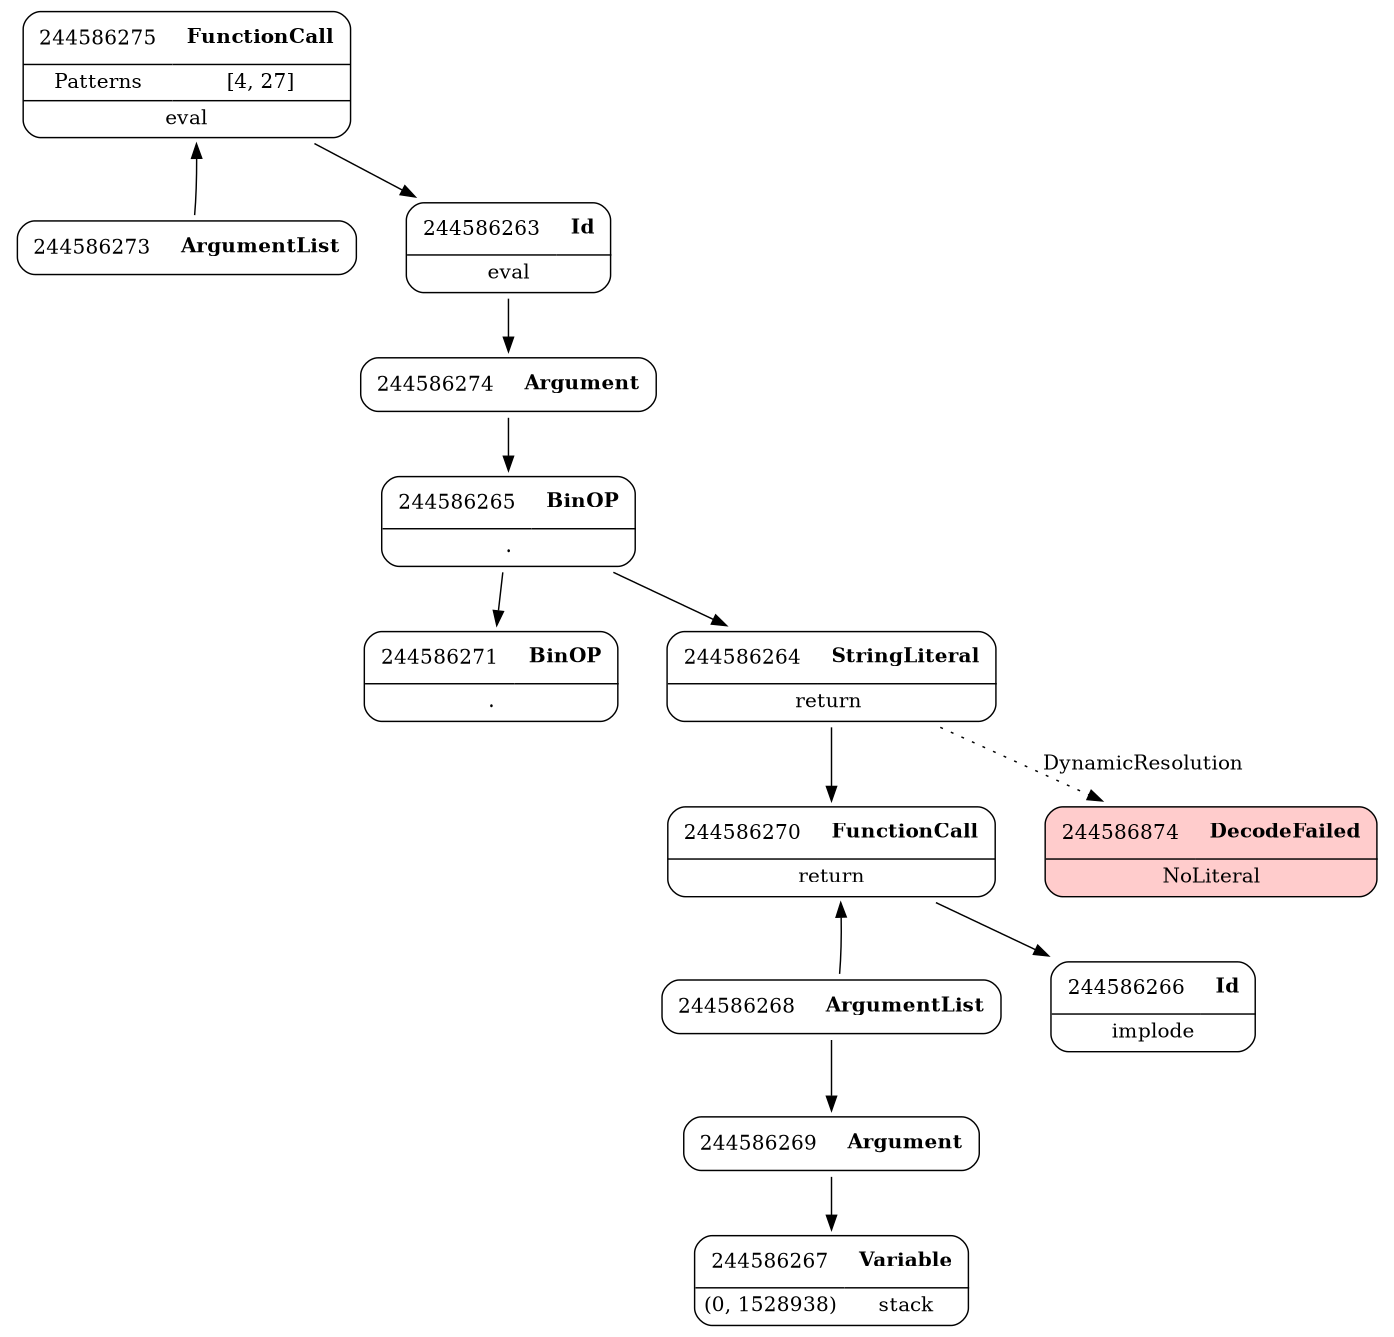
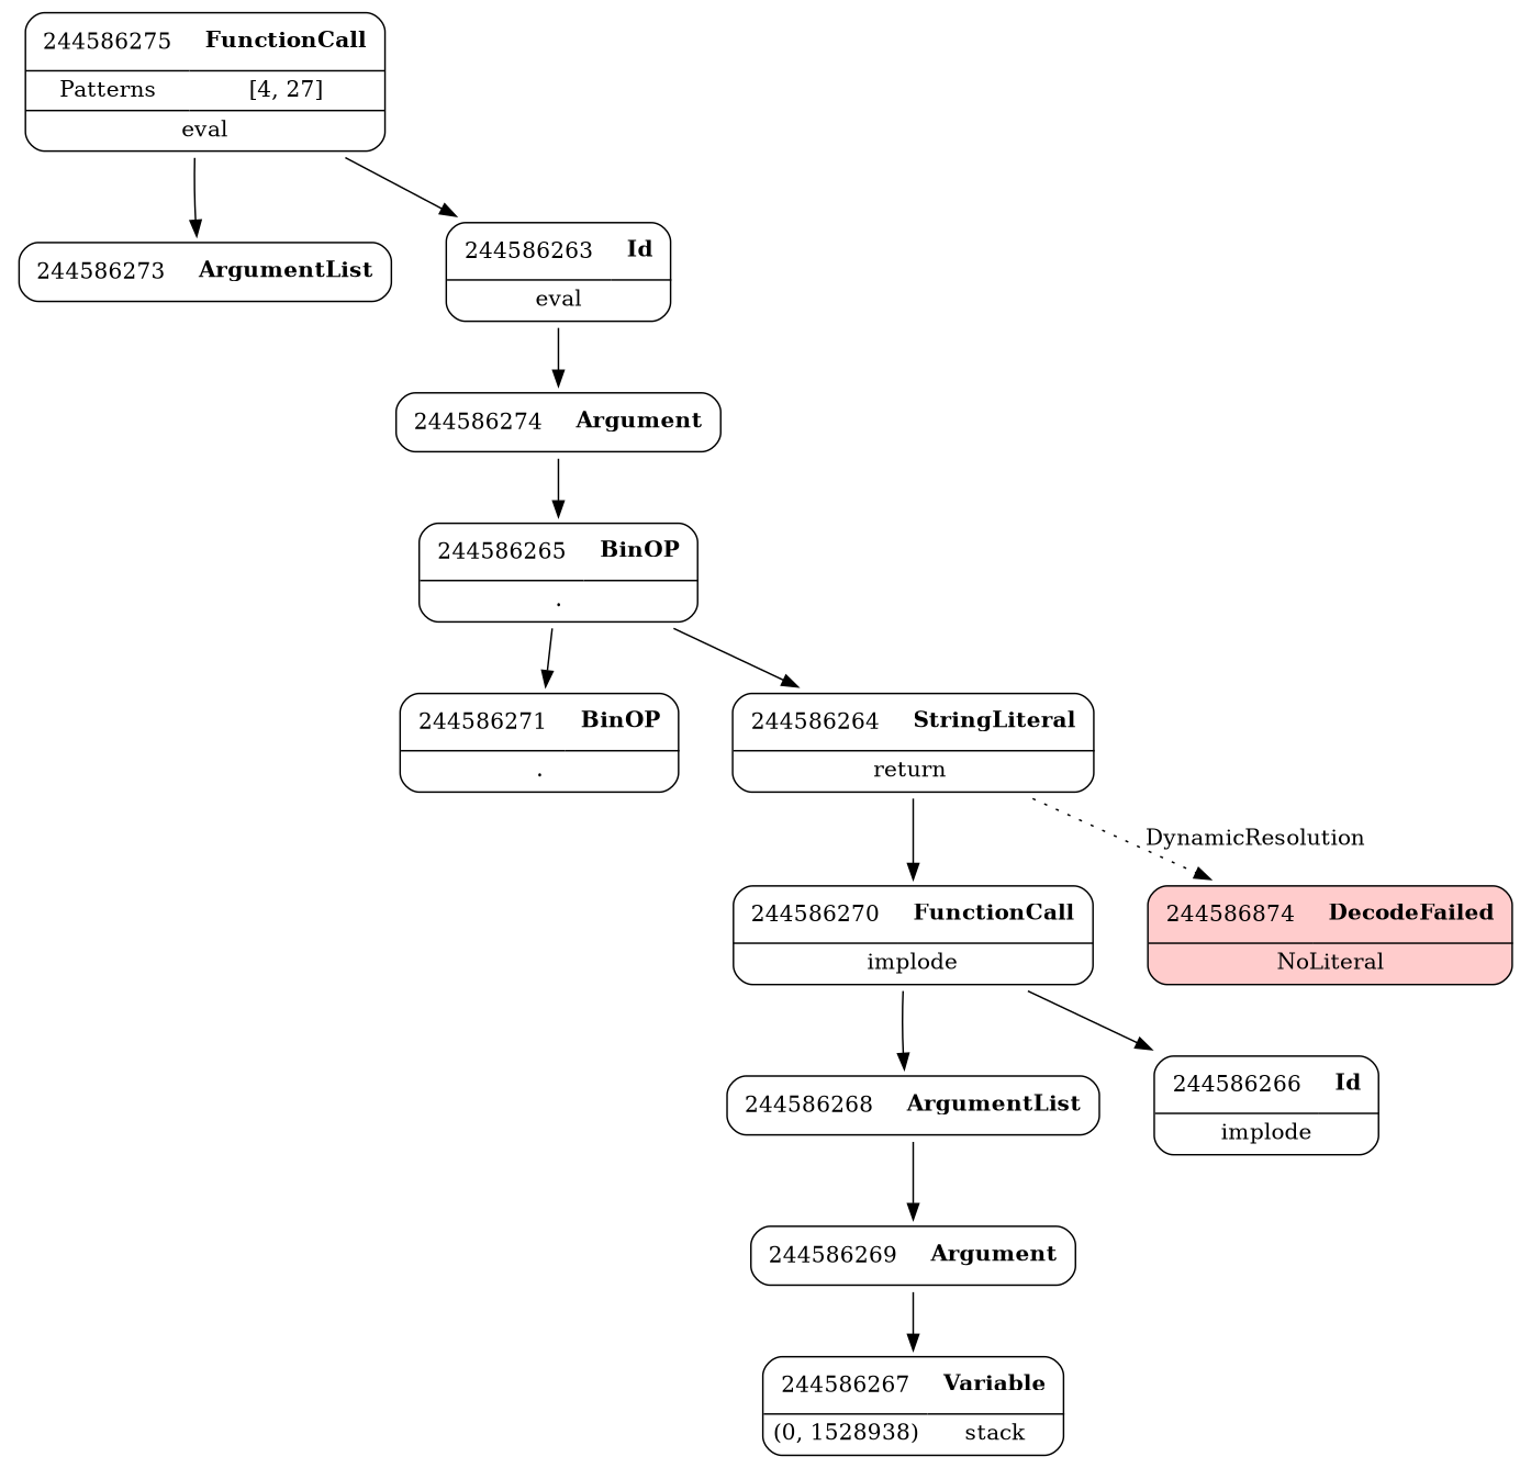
  digraph {
    node [shape=none]
    edge [weight=2]
    n1 [label=<<TABLE border='1' cellspacing='0' cellpadding='10' style='rounded' ><TR><TD border='0'>244586263</TD><TD border='0'><B>Id</B></TD></TR><HR/><TR><TD border='0' cellpadding='5' colspan='2'>eval</TD></TR></TABLE>>]
    n2 [label=<<TABLE border='1' cellspacing='0' cellpadding='10' style='rounded' ><TR><TD border='0'>244586274</TD><TD border='0'><B>Argument</B></TD></TR></TABLE>>]
    n3 [label=<<TABLE border='1' cellspacing='0' cellpadding='10' style='rounded' ><TR><TD border='0'>244586268</TD><TD border='0'><B>ArgumentList</B></TD></TR></TABLE>>]
    n4 [label=<<TABLE border='1' cellspacing='0' cellpadding='10' style='rounded' ><TR><TD border='0'>244586269</TD><TD border='0'><B>Argument</B></TD></TR></TABLE>>]
    n5 [label=<<TABLE border='1' cellspacing='0' cellpadding='10' style='rounded' ><TR><TD border='0'>244586267</TD><TD border='0'><B>Variable</B></TD></TR><HR/><TR><TD border='0' cellpadding='5'>(0, 1528938)</TD><TD border='0' cellpadding='5'>stack</TD></TR></TABLE>>]
-   n6 [label=<<TABLE border='1' cellspacing='0' cellpadding='10' style='rounded' ><TR><TD border='0'>244586270</TD><TD border='0'><B>FunctionCall</B></TD></TR><HR/><TR><TD border='0' cellpadding='5' colspan='2'>return</TD></TR></TABLE>>]
+   n6 [label=<<TABLE border='1' cellspacing='0' cellpadding='10' style='rounded' ><TR><TD border='0'>244586270</TD><TD border='0'><B>FunctionCall</B></TD></TR><HR/><TR><TD border='0' cellpadding='5' colspan='2'>implode</TD></TR></TABLE>>]
    n7 [label=<<TABLE border='1' cellspacing='0' cellpadding='10' style='rounded' ><TR><TD border='0'>244586266</TD><TD border='0'><B>Id</B></TD></TR><HR/><TR><TD border='0' cellpadding='5' colspan='2'>implode</TD></TR></TABLE>>]
    n8 [label=<<TABLE border='1' cellspacing='0' cellpadding='10' style='rounded' ><TR><TD border='0'>244586271</TD><TD border='0'><B>BinOP</B></TD></TR><HR/><TR><TD border='0' cellpadding='5' colspan='2'>.</TD></TR></TABLE>>]
    n9 [label=<<TABLE border='1' cellspacing='0' cellpadding='10' style='rounded' ><TR><TD border='0'>244586264</TD><TD border='0'><B>StringLiteral</B></TD></TR><HR/><TR><TD border='0' cellpadding='5' colspan='2'>return </TD></TR></TABLE>>]
    n10 [label=<<TABLE border='1' cellspacing='0' cellpadding='10' style='rounded' bgcolor='#FFCCCC' ><TR><TD border='0'>244586874</TD><TD border='0'><B>DecodeFailed</B></TD></TR><HR/><TR><TD border='0' cellpadding='5' colspan='2'>NoLiteral</TD></TR></TABLE>>]
    n11 [label=<<TABLE border='1' cellspacing='0' cellpadding='10' style='rounded' ><TR><TD border='0'>244586265</TD><TD border='0'><B>BinOP</B></TD></TR><HR/><TR><TD border='0' cellpadding='5' colspan='2'>.</TD></TR></TABLE>>]
    n12 [label=<<TABLE border='1' cellspacing='0' cellpadding='10' style='rounded' ><TR><TD border='0'>244586273</TD><TD border='0'><B>ArgumentList</B></TD></TR></TABLE>>]
    n13 [label=<<TABLE border='1' cellspacing='0' cellpadding='10' style='rounded' ><TR><TD border='0'>244586275</TD><TD border='0'><B>FunctionCall</B></TD></TR><HR/><TR><TD border='0' cellpadding='5'>Patterns</TD><TD border='0' cellpadding='5'>[4, 27]</TD></TR><HR/><TR><TD border='0' cellpadding='5' colspan='2'>eval</TD></TR></TABLE>>]
    n1 -> n2
    n2 -> n11
    n3 -> n4
    n4 -> n5
-   n3 -> n6
+   n6 -> n3
    n6 -> n7
    n9 -> n6
    n9 -> n10 [label=DynamicResolution style=dotted weight=""]
    n11 -> n8
    n11 -> n9
    n13 -> n1
-   n12 -> n13
+   n13 -> n12
  }
